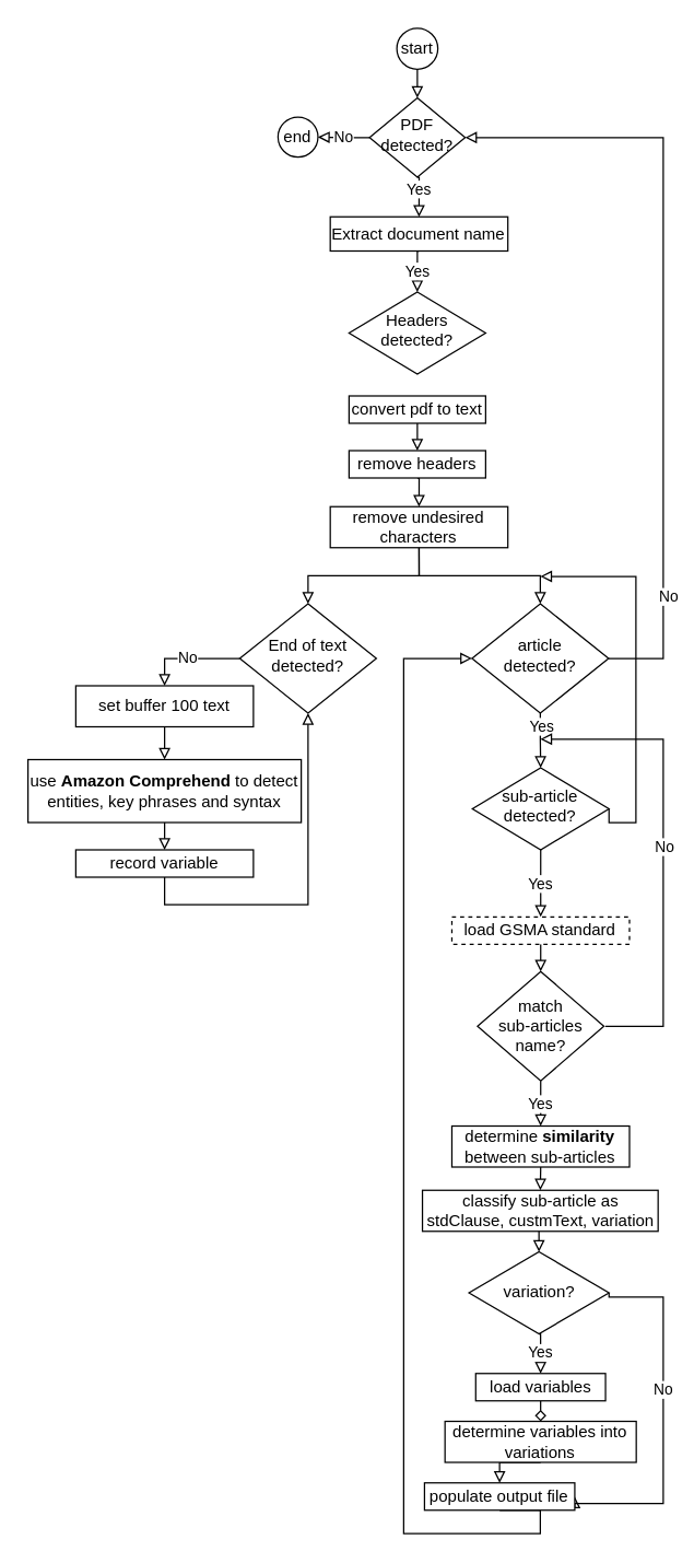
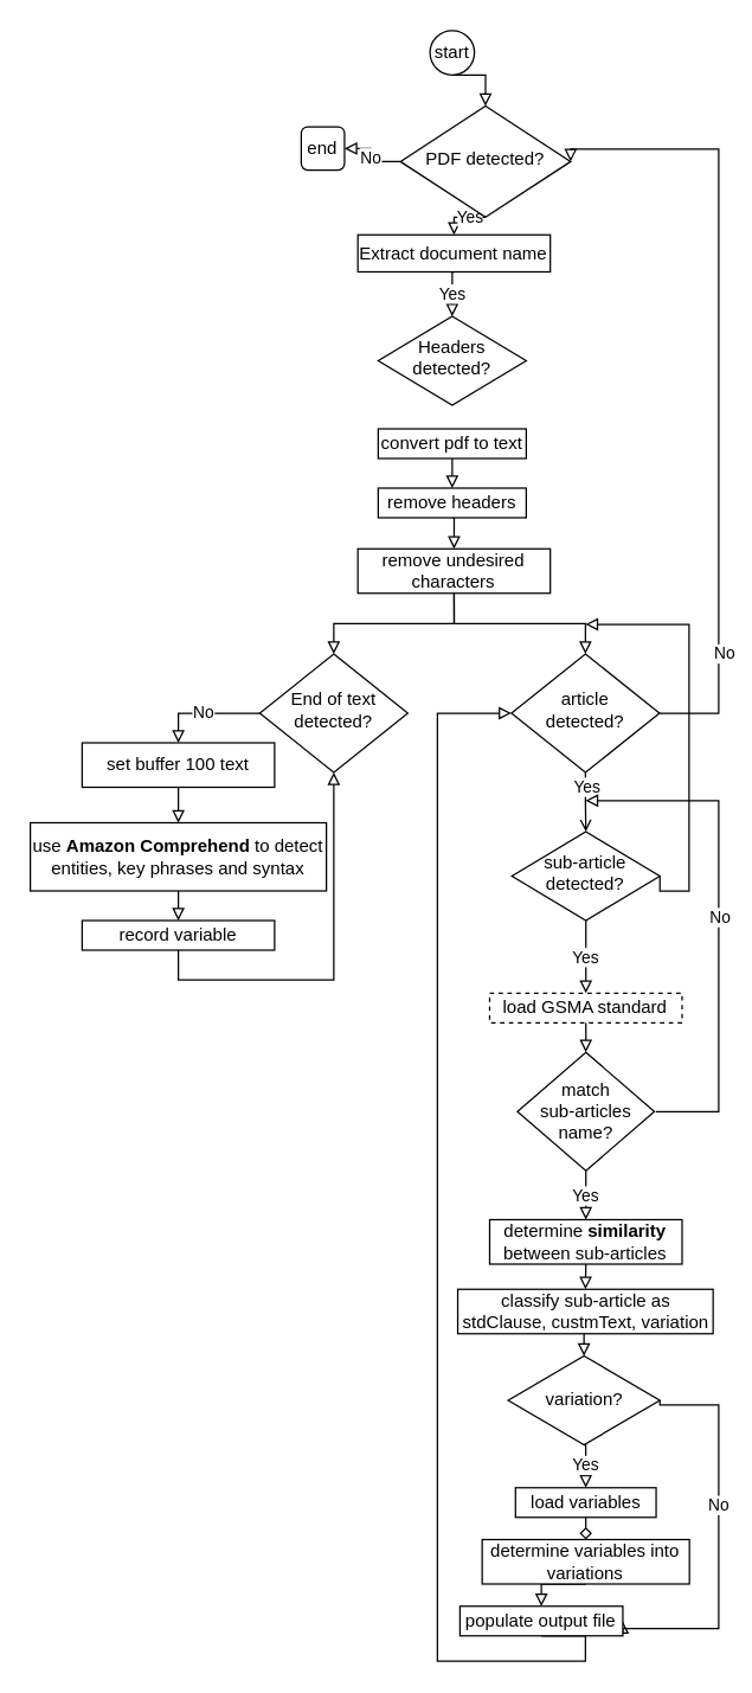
  <mxCell id="0" />
  <mxCell id="1" parent="0" />
  <mxCell id="2" value="Yes" style="edgeStyle=orthogonalEdgeStyle;rounded=0;orthogonalLoop=1;jettySize=auto;html=1;exitX=0.5;exitY=1;exitDx=0;exitDy=0;entryX=0.5;entryY=0;entryDx=0;entryDy=0;endArrow=block;endFill=0;" edge="1" parent="1" source="4" target="8"><mxGeometry x="-0.31" relative="1" as="geometry"><mxPoint as="offset" /></mxGeometry></mxCell>
  <mxCell id="3" value="No" style="edgeStyle=orthogonalEdgeStyle;rounded=0;orthogonalLoop=1;jettySize=auto;html=1;exitX=0;exitY=0.5;exitDx=0;exitDy=0;endArrow=block;endFill=0;" edge="1" parent="1" source="4" target="51"><mxGeometry relative="1" as="geometry" /></mxCell>
- <mxCell id="4" value="PDF detected?" style="rhombus;whiteSpace=wrap;html=1;shadow=0;fontFamily=Helvetica;fontSize=12;align=center;strokeWidth=1;spacing=6;spacingTop=-4;" parent="1" vertex="1"><mxGeometry x="270" y="71" width="70" height="58" as="geometry" /></mxCell>
+ <mxCell id="4" value="PDF detected?" style="rhombus;whiteSpace=wrap;html=1;shadow=0;fontFamily=Helvetica;fontSize=12;align=center;strokeWidth=1;spacing=6;spacingTop=-4;" parent="1" vertex="1"><mxGeometry x="270" y="71" width="115" height="75" as="geometry" /></mxCell>
  <mxCell id="5" style="edgeStyle=orthogonalEdgeStyle;rounded=0;orthogonalLoop=1;jettySize=auto;html=1;exitX=0.5;exitY=1;exitDx=0;exitDy=0;entryX=0.5;entryY=0;entryDx=0;entryDy=0;endArrow=block;endFill=0;" edge="1" parent="1" source="6" target="4"><mxGeometry relative="1" as="geometry" /></mxCell>
  <mxCell id="6" value="start" style="ellipse;whiteSpace=wrap;html=1;aspect=fixed;" vertex="1" parent="1"><mxGeometry x="290" y="20" width="30" height="30" as="geometry" /></mxCell>
  <mxCell id="7" value="Yes" style="edgeStyle=orthogonalEdgeStyle;rounded=0;orthogonalLoop=1;jettySize=auto;html=1;exitX=0.5;exitY=1;exitDx=0;exitDy=0;entryX=0.5;entryY=0;entryDx=0;entryDy=0;endArrow=block;endFill=0;" edge="1" parent="1" source="8" target="9"><mxGeometry relative="1" as="geometry" /></mxCell>
  <mxCell id="8" value="Extract document name" style="rounded=0;whiteSpace=wrap;html=1;" vertex="1" parent="1"><mxGeometry x="241.25" y="158" width="130" height="25" as="geometry" /></mxCell>
  <mxCell id="9" value="Headers detected?" style="rhombus;whiteSpace=wrap;html=1;shadow=0;fontFamily=Helvetica;fontSize=12;align=center;strokeWidth=1;spacing=6;spacingTop=-4;" vertex="1" parent="1"><mxGeometry x="255" y="213" width="100" height="60" as="geometry" /></mxCell>
  <mxCell id="10" style="edgeStyle=orthogonalEdgeStyle;rounded=0;orthogonalLoop=1;jettySize=auto;html=1;exitX=0.5;exitY=1;exitDx=0;exitDy=0;entryX=0.5;entryY=0;entryDx=0;entryDy=0;endArrow=block;endFill=0;" edge="1" parent="1" source="12" target="18"><mxGeometry relative="1" as="geometry" /></mxCell>
  <mxCell id="11" style="edgeStyle=orthogonalEdgeStyle;rounded=0;orthogonalLoop=1;jettySize=auto;html=1;exitX=0.5;exitY=1;exitDx=0;exitDy=0;entryX=0.5;entryY=0;entryDx=0;entryDy=0;endArrow=block;endFill=0;" edge="1" parent="1" source="12" target="54"><mxGeometry relative="1" as="geometry" /></mxCell>
  <mxCell id="12" value="remove undesired characters" style="rounded=0;whiteSpace=wrap;html=1;" vertex="1" parent="1"><mxGeometry x="241.25" y="370" width="130" height="30" as="geometry" /></mxCell>
  <mxCell id="13" style="edgeStyle=orthogonalEdgeStyle;rounded=0;orthogonalLoop=1;jettySize=auto;html=1;exitX=0.5;exitY=1;exitDx=0;exitDy=0;entryX=0.5;entryY=0;entryDx=0;entryDy=0;endArrow=block;endFill=0;" edge="1" parent="1" source="14" target="12"><mxGeometry relative="1" as="geometry" /></mxCell>
  <mxCell id="14" value="remove headers" style="rounded=0;whiteSpace=wrap;html=1;" vertex="1" parent="1"><mxGeometry x="255" y="329" width="100" height="20" as="geometry" /></mxCell>
  <mxCell id="15" style="edgeStyle=orthogonalEdgeStyle;rounded=0;orthogonalLoop=1;jettySize=auto;html=1;exitX=0.5;exitY=1;exitDx=0;exitDy=0;entryX=0.5;entryY=0;entryDx=0;entryDy=0;endArrow=block;endFill=0;" edge="1" parent="1" source="16" target="20"><mxGeometry relative="1" as="geometry" /></mxCell>
  <mxCell id="16" value="set buffer 100 text" style="rounded=0;whiteSpace=wrap;html=1;" vertex="1" parent="1"><mxGeometry x="55" y="501" width="130" height="30" as="geometry" /></mxCell>
  <mxCell id="17" value="No" style="edgeStyle=orthogonalEdgeStyle;rounded=0;orthogonalLoop=1;jettySize=auto;html=1;exitX=0;exitY=0.5;exitDx=0;exitDy=0;entryX=0.5;entryY=0;entryDx=0;entryDy=0;endArrow=block;endFill=0;" edge="1" parent="1" source="18" target="16"><mxGeometry relative="1" as="geometry" /></mxCell>
  <mxCell id="18" value="End of text detected?" style="rhombus;whiteSpace=wrap;html=1;shadow=0;fontFamily=Helvetica;fontSize=12;align=center;strokeWidth=1;spacing=6;spacingTop=-4;" vertex="1" parent="1"><mxGeometry x="175" y="441" width="100" height="80" as="geometry" /></mxCell>
  <mxCell id="19" style="edgeStyle=orthogonalEdgeStyle;rounded=0;orthogonalLoop=1;jettySize=auto;html=1;exitX=0.5;exitY=1;exitDx=0;exitDy=0;entryX=0.5;entryY=0;entryDx=0;entryDy=0;endArrow=block;endFill=0;" edge="1" parent="1" source="20" target="22"><mxGeometry relative="1" as="geometry" /></mxCell>
  <mxCell id="20" value="use &lt;b&gt;Amazon Comprehend&lt;/b&gt; to detect entities, key phrases and syntax" style="rounded=0;whiteSpace=wrap;html=1;" vertex="1" parent="1"><mxGeometry x="20" y="555" width="200" height="46" as="geometry" /></mxCell>
  <mxCell id="21" style="edgeStyle=orthogonalEdgeStyle;rounded=0;orthogonalLoop=1;jettySize=auto;html=1;exitX=0.5;exitY=1;exitDx=0;exitDy=0;endArrow=block;endFill=0;entryX=0.5;entryY=1;entryDx=0;entryDy=0;" edge="1" parent="1" source="22" target="18"><mxGeometry relative="1" as="geometry"><mxPoint x="225" y="661" as="targetPoint" /><Array as="points"><mxPoint x="120" y="661" /><mxPoint x="225" y="661" /></Array></mxGeometry></mxCell>
  <mxCell id="22" value="record variable" style="rounded=0;whiteSpace=wrap;html=1;" vertex="1" parent="1"><mxGeometry x="55" y="621" width="130" height="20" as="geometry" /></mxCell>
- <mxCell id="23" style="edgeStyle=orthogonalEdgeStyle;rounded=0;orthogonalLoop=1;jettySize=auto;html=1;exitX=0.5;exitY=1;exitDx=0;exitDy=0;entryX=0.5;entryY=0;entryDx=0;entryDy=0;endArrow=block;endFill=0;" edge="1" parent="1" source="54" target="27"><mxGeometry relative="1" as="geometry"><mxPoint x="375.29" y="531" as="sourcePoint" /><mxPoint x="325.29" y="641" as="targetPoint" /></mxGeometry></mxCell>
+ <mxCell id="23" style="edgeStyle=orthogonalEdgeStyle;rounded=0;orthogonalLoop=1;jettySize=auto;html=1;exitX=0.5;exitY=1;exitDx=0;exitDy=0;entryX=0.5;entryY=0;entryDx=0;entryDy=0;endArrow=open;endFill=0;" edge="1" parent="1" source="54" target="27"><mxGeometry relative="1" as="geometry"><mxPoint x="375.29" y="531" as="sourcePoint" /><mxPoint x="325.29" y="641" as="targetPoint" /></mxGeometry></mxCell>
  <mxCell id="24" value="Yes" style="edgeLabel;html=1;align=center;verticalAlign=middle;resizable=0;points=[];" vertex="1" connectable="0" parent="23"><mxGeometry x="0.009" y="1" relative="1" as="geometry"><mxPoint x="-1" y="-10" as="offset" /></mxGeometry></mxCell>
  <mxCell id="25" value="Yes" style="edgeStyle=orthogonalEdgeStyle;rounded=0;orthogonalLoop=1;jettySize=auto;html=1;exitX=0.5;exitY=1;exitDx=0;exitDy=0;entryX=0.5;entryY=0;entryDx=0;entryDy=0;endArrow=block;endFill=0;" edge="1" parent="1" source="27" target="29"><mxGeometry relative="1" as="geometry" /></mxCell>
  <mxCell id="26" style="edgeStyle=orthogonalEdgeStyle;rounded=0;orthogonalLoop=1;jettySize=auto;html=1;exitX=1;exitY=0.5;exitDx=0;exitDy=0;endArrow=block;endFill=0;" edge="1" parent="1" source="27"><mxGeometry relative="1" as="geometry"><mxPoint x="395" y="421" as="targetPoint" /><mxPoint x="445.29" y="596" as="sourcePoint" /><Array as="points"><mxPoint x="465" y="601" /><mxPoint x="465" y="421" /></Array></mxGeometry></mxCell>
  <mxCell id="27" value="sub-article detected?" style="rhombus;whiteSpace=wrap;html=1;shadow=0;fontFamily=Helvetica;fontSize=12;align=center;strokeWidth=1;spacing=6;spacingTop=-4;" vertex="1" parent="1"><mxGeometry x="345.29" y="561" width="100" height="60" as="geometry" /></mxCell>
  <mxCell id="28" style="edgeStyle=orthogonalEdgeStyle;rounded=0;orthogonalLoop=1;jettySize=auto;html=1;exitX=0.5;exitY=1;exitDx=0;exitDy=0;endArrow=block;endFill=0;entryX=0.5;entryY=0;entryDx=0;entryDy=0;" edge="1" parent="1" source="29" target="35"><mxGeometry relative="1" as="geometry"><mxPoint x="394.04" y="725" as="targetPoint" /></mxGeometry></mxCell>
  <mxCell id="29" value="load GSMA standard" style="rounded=0;whiteSpace=wrap;html=1;dashed=1;" vertex="1" parent="1"><mxGeometry x="330.29" y="670" width="130" height="20" as="geometry" /></mxCell>
  <mxCell id="30" style="edgeStyle=orthogonalEdgeStyle;rounded=0;orthogonalLoop=1;jettySize=auto;html=1;exitX=0.5;exitY=1;exitDx=0;exitDy=0;entryX=0.5;entryY=0;entryDx=0;entryDy=0;endArrow=block;endFill=0;" edge="1" parent="1" source="31" target="37"><mxGeometry relative="1" as="geometry"><mxPoint x="395.29" y="868" as="targetPoint" /></mxGeometry></mxCell>
  <mxCell id="31" value="determine &lt;b&gt;similarity &lt;/b&gt;between sub-articles" style="rounded=0;whiteSpace=wrap;html=1;" vertex="1" parent="1"><mxGeometry x="330.29" y="823" width="130" height="30" as="geometry" /></mxCell>
  <mxCell id="32" value="Yes" style="edgeStyle=orthogonalEdgeStyle;rounded=0;orthogonalLoop=1;jettySize=auto;html=1;exitX=0.5;exitY=1;exitDx=0;exitDy=0;entryX=0.5;entryY=0;entryDx=0;entryDy=0;endArrow=block;endFill=0;" edge="1" parent="1" source="35" target="31"><mxGeometry relative="1" as="geometry" /></mxCell>
  <mxCell id="33" style="edgeStyle=orthogonalEdgeStyle;rounded=0;orthogonalLoop=1;jettySize=auto;html=1;exitX=1;exitY=0.5;exitDx=0;exitDy=0;endArrow=block;endFill=0;" edge="1" parent="1"><mxGeometry relative="1" as="geometry"><mxPoint x="395.04" y="540" as="targetPoint" /><mxPoint x="442.54" y="750" as="sourcePoint" /><Array as="points"><mxPoint x="485.04" y="750" /><mxPoint x="485.04" y="540" /></Array></mxGeometry></mxCell>
  <mxCell id="34" value="No" style="edgeLabel;html=1;align=center;verticalAlign=middle;resizable=0;points=[];" vertex="1" connectable="0" parent="33"><mxGeometry x="0.019" relative="1" as="geometry"><mxPoint as="offset" /></mxGeometry></mxCell>
  <mxCell id="35" value="match &lt;br&gt;sub-articles name?" style="rhombus;whiteSpace=wrap;html=1;" vertex="1" parent="1"><mxGeometry x="349.04" y="710" width="92.5" height="80" as="geometry" /></mxCell>
  <mxCell id="36" style="edgeStyle=orthogonalEdgeStyle;rounded=0;orthogonalLoop=1;jettySize=auto;html=1;exitX=0.5;exitY=1;exitDx=0;exitDy=0;entryX=0.5;entryY=0;entryDx=0;entryDy=0;endArrow=block;endFill=0;" edge="1" parent="1" target="41"><mxGeometry relative="1" as="geometry"><mxPoint x="395.24" y="883" as="sourcePoint" /></mxGeometry></mxCell>
  <mxCell id="37" value="classify sub-article as stdClause, custmText, variation" style="rounded=0;whiteSpace=wrap;html=1;" vertex="1" parent="1"><mxGeometry x="308.74" y="870" width="172.5" height="30" as="geometry" /></mxCell>
  <mxCell id="38" value="Yes" style="edgeStyle=orthogonalEdgeStyle;rounded=0;orthogonalLoop=1;jettySize=auto;html=1;exitX=0.5;exitY=1;exitDx=0;exitDy=0;entryX=0.5;entryY=0;entryDx=0;entryDy=0;endArrow=block;endFill=0;" edge="1" parent="1" source="41" target="43"><mxGeometry relative="1" as="geometry" /></mxCell>
  <mxCell id="39" style="edgeStyle=orthogonalEdgeStyle;rounded=0;orthogonalLoop=1;jettySize=auto;html=1;exitX=1;exitY=0.5;exitDx=0;exitDy=0;entryX=1;entryY=0.5;entryDx=0;entryDy=0;endArrow=block;endFill=0;" edge="1" parent="1" source="41" target="47"><mxGeometry relative="1" as="geometry"><Array as="points"><mxPoint x="485" y="948" /><mxPoint x="485" y="1099" /></Array></mxGeometry></mxCell>
  <mxCell id="40" value="No" style="edgeLabel;html=1;align=center;verticalAlign=middle;resizable=0;points=[];" vertex="1" connectable="0" parent="39"><mxGeometry x="-0.164" y="-1" relative="1" as="geometry"><mxPoint as="offset" /></mxGeometry></mxCell>
  <mxCell id="41" value="variation?" style="rhombus;whiteSpace=wrap;html=1;" vertex="1" parent="1"><mxGeometry x="342.79" y="915" width="102.5" height="60" as="geometry" /></mxCell>
  <mxCell id="42" style="edgeStyle=orthogonalEdgeStyle;rounded=0;orthogonalLoop=1;jettySize=auto;html=1;exitX=0.5;exitY=1;exitDx=0;exitDy=0;entryX=0.5;entryY=0;entryDx=0;entryDy=0;endArrow=diamond;endFill=0;" edge="1" parent="1" source="43" target="45"><mxGeometry relative="1" as="geometry" /></mxCell>
  <mxCell id="43" value="load variables" style="rounded=0;whiteSpace=wrap;html=1;" vertex="1" parent="1"><mxGeometry x="347.74" y="1004" width="95" height="20" as="geometry" /></mxCell>
  <mxCell id="44" style="edgeStyle=orthogonalEdgeStyle;rounded=0;orthogonalLoop=1;jettySize=auto;html=1;exitX=0.5;exitY=1;exitDx=0;exitDy=0;entryX=0.5;entryY=0;entryDx=0;entryDy=0;endArrow=block;endFill=0;" edge="1" parent="1" source="45" target="47"><mxGeometry relative="1" as="geometry" /></mxCell>
  <mxCell id="45" value="determine variables into variations" style="rounded=0;whiteSpace=wrap;html=1;" vertex="1" parent="1"><mxGeometry x="325.24" y="1039" width="140" height="30" as="geometry" /></mxCell>
  <mxCell id="46" style="edgeStyle=orthogonalEdgeStyle;rounded=0;orthogonalLoop=1;jettySize=auto;html=1;exitX=0.5;exitY=1;exitDx=0;exitDy=0;entryX=0;entryY=0.5;entryDx=0;entryDy=0;endArrow=block;endFill=0;" edge="1" parent="1" source="47" target="54"><mxGeometry relative="1" as="geometry"><Array as="points"><mxPoint x="395" y="1121" /><mxPoint x="295" y="1121" /><mxPoint x="295" y="481" /></Array></mxGeometry></mxCell>
  <mxCell id="47" value="populate output file" style="rounded=0;whiteSpace=wrap;html=1;" vertex="1" parent="1"><mxGeometry x="310.24" y="1084" width="110" height="20" as="geometry" /></mxCell>
  <mxCell id="48" style="edgeStyle=orthogonalEdgeStyle;rounded=0;orthogonalLoop=1;jettySize=auto;html=1;exitX=0.5;exitY=1;exitDx=0;exitDy=0;endArrow=block;endFill=0;" edge="1" parent="1"><mxGeometry relative="1" as="geometry"><mxPoint x="405" y="310" as="sourcePoint" /><mxPoint x="405" y="310" as="targetPoint" /></mxGeometry></mxCell>
  <mxCell id="49" style="edgeStyle=orthogonalEdgeStyle;rounded=0;orthogonalLoop=1;jettySize=auto;html=1;exitX=0.5;exitY=1;exitDx=0;exitDy=0;entryX=0.5;entryY=0;entryDx=0;entryDy=0;endArrow=block;endFill=0;" edge="1" parent="1" source="50" target="14"><mxGeometry relative="1" as="geometry" /></mxCell>
  <mxCell id="50" value="convert pdf to text" style="rounded=0;whiteSpace=wrap;html=1;" vertex="1" parent="1"><mxGeometry x="255" y="289" width="100" height="20" as="geometry" /></mxCell>
- <mxCell id="51" value="end" style="ellipse;whiteSpace=wrap;html=1;aspect=fixed;" vertex="1" parent="1"><mxGeometry x="203" y="85" width="29.25" height="29.25" as="geometry" /></mxCell>
+ <mxCell id="51" value="end" style="whiteSpace=wrap;html=1;aspect=fixed;rounded=1;" vertex="1" parent="1"><mxGeometry x="203" y="85" width="29.25" height="29.25" as="geometry" /></mxCell>
  <mxCell id="52" style="edgeStyle=orthogonalEdgeStyle;rounded=0;orthogonalLoop=1;jettySize=auto;html=1;exitX=1;exitY=0.5;exitDx=0;exitDy=0;entryX=1;entryY=0.5;entryDx=0;entryDy=0;endArrow=block;endFill=0;" edge="1" parent="1" source="54" target="4"><mxGeometry relative="1" as="geometry"><Array as="points"><mxPoint x="485" y="481" /><mxPoint x="485" y="100" /></Array></mxGeometry></mxCell>
  <mxCell id="53" value="No" style="edgeLabel;html=1;align=center;verticalAlign=middle;resizable=0;points=[];" vertex="1" connectable="0" parent="52"><mxGeometry x="-0.698" y="-3" relative="1" as="geometry"><mxPoint y="-1" as="offset" /></mxGeometry></mxCell>
  <mxCell id="54" value="article &lt;br&gt;detected?" style="rhombus;whiteSpace=wrap;html=1;shadow=0;fontFamily=Helvetica;fontSize=12;align=center;strokeWidth=1;spacing=6;spacingTop=-4;" vertex="1" parent="1"><mxGeometry x="345" y="441" width="100" height="80" as="geometry" /></mxCell>
